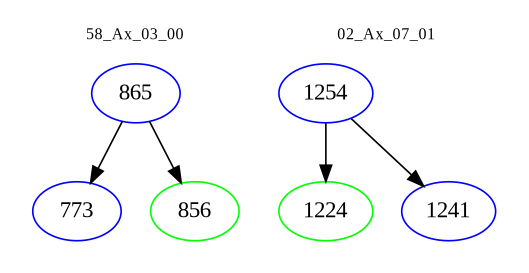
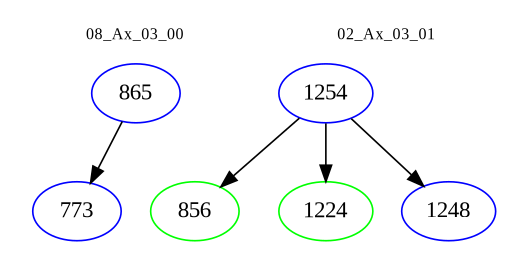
  digraph {
    fontname="Liberation Serif"
    node [color=blue fontname="Liberation Serif"]
    edge [color=black fontname="Liberation Serif"]
    n1 [label=865]
    n2 [color=green label=856]
    n3 [label=773]
    n4 [label=1254]
    n5 [color=green label=1224]
-   n6 [label=1241]
+   n6 [label=1248]
    subgraph cluster_1 {
      color=white
      fontsize=10
-     label="58_Ax_03_00"
+     label="08_Ax_03_00"
      n1
      n2
      n3
    }
    subgraph cluster_2 {
      color=white
      fontsize=10
-     label="02_Ax_07_01"
+     label="02_Ax_03_01"
      n4
      n5
      n6
    }
-   n1 -> n2
+   n4 -> n2
    n1 -> n3
    n4 -> n5
    n4 -> n6
  }
